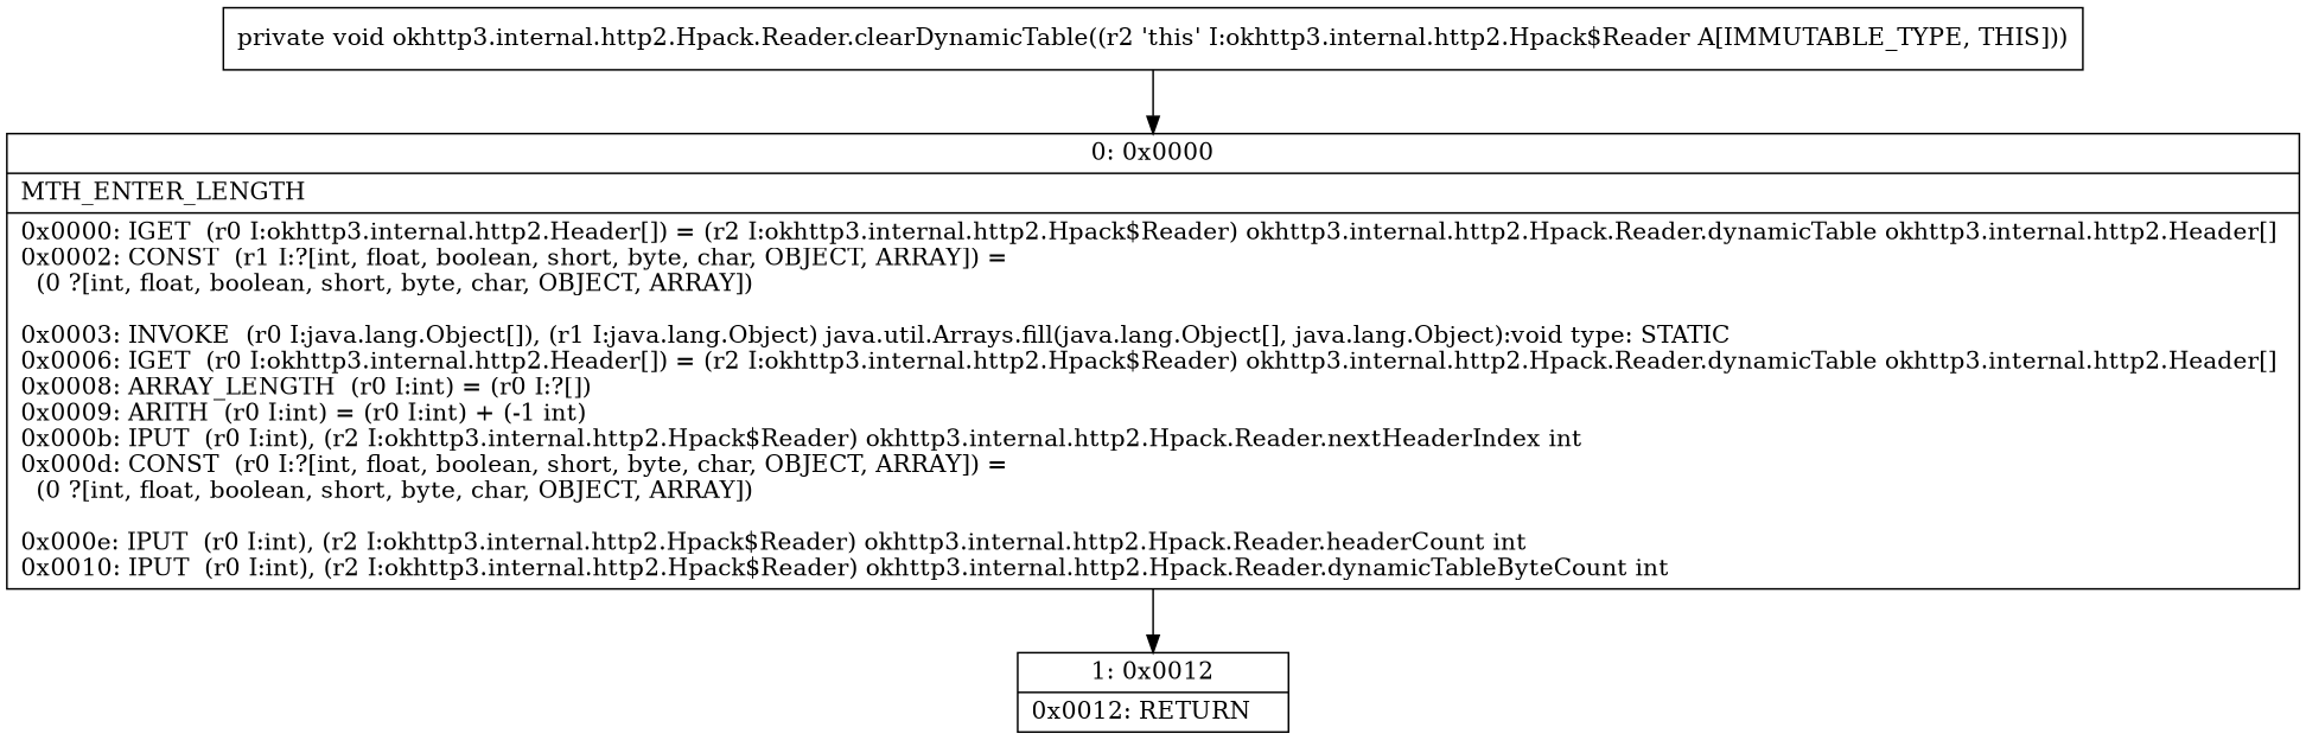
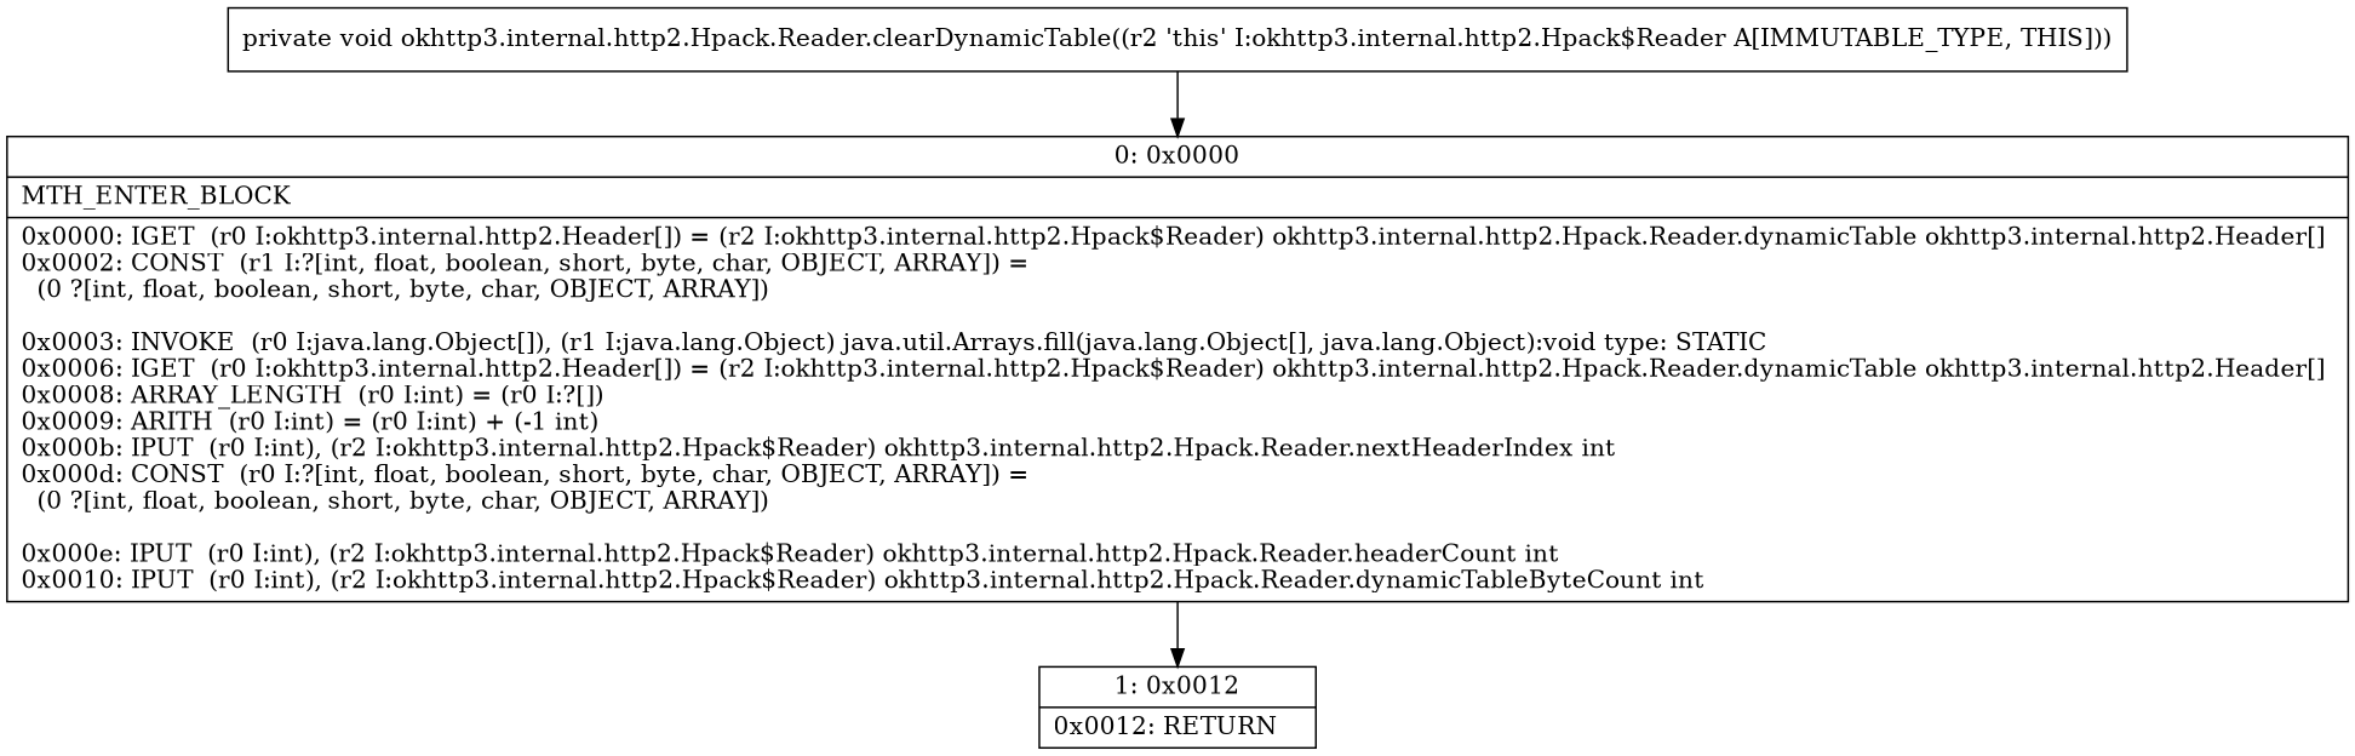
  digraph {
    node [shape=record]
-   n1 [label="{0\:\ 0x0000|MTH_ENTER_LENGTH\l|0x0000: IGET  (r0 I:okhttp3.internal.http2.Header[]) = (r2 I:okhttp3.internal.http2.Hpack$Reader) okhttp3.internal.http2.Hpack.Reader.dynamicTable okhttp3.internal.http2.Header[] \l0x0002: CONST  (r1 I:?[int, float, boolean, short, byte, char, OBJECT, ARRAY]) = \l  (0 ?[int, float, boolean, short, byte, char, OBJECT, ARRAY])\l \l0x0003: INVOKE  (r0 I:java.lang.Object[]), (r1 I:java.lang.Object) java.util.Arrays.fill(java.lang.Object[], java.lang.Object):void type: STATIC \l0x0006: IGET  (r0 I:okhttp3.internal.http2.Header[]) = (r2 I:okhttp3.internal.http2.Hpack$Reader) okhttp3.internal.http2.Hpack.Reader.dynamicTable okhttp3.internal.http2.Header[] \l0x0008: ARRAY_LENGTH  (r0 I:int) = (r0 I:?[]) \l0x0009: ARITH  (r0 I:int) = (r0 I:int) + (\-1 int) \l0x000b: IPUT  (r0 I:int), (r2 I:okhttp3.internal.http2.Hpack$Reader) okhttp3.internal.http2.Hpack.Reader.nextHeaderIndex int \l0x000d: CONST  (r0 I:?[int, float, boolean, short, byte, char, OBJECT, ARRAY]) = \l  (0 ?[int, float, boolean, short, byte, char, OBJECT, ARRAY])\l \l0x000e: IPUT  (r0 I:int), (r2 I:okhttp3.internal.http2.Hpack$Reader) okhttp3.internal.http2.Hpack.Reader.headerCount int \l0x0010: IPUT  (r0 I:int), (r2 I:okhttp3.internal.http2.Hpack$Reader) okhttp3.internal.http2.Hpack.Reader.dynamicTableByteCount int \l}"]
+   n1 [label="{0\:\ 0x0000|MTH_ENTER_BLOCK\l|0x0000: IGET  (r0 I:okhttp3.internal.http2.Header[]) = (r2 I:okhttp3.internal.http2.Hpack$Reader) okhttp3.internal.http2.Hpack.Reader.dynamicTable okhttp3.internal.http2.Header[] \l0x0002: CONST  (r1 I:?[int, float, boolean, short, byte, char, OBJECT, ARRAY]) = \l  (0 ?[int, float, boolean, short, byte, char, OBJECT, ARRAY])\l \l0x0003: INVOKE  (r0 I:java.lang.Object[]), (r1 I:java.lang.Object) java.util.Arrays.fill(java.lang.Object[], java.lang.Object):void type: STATIC \l0x0006: IGET  (r0 I:okhttp3.internal.http2.Header[]) = (r2 I:okhttp3.internal.http2.Hpack$Reader) okhttp3.internal.http2.Hpack.Reader.dynamicTable okhttp3.internal.http2.Header[] \l0x0008: ARRAY_LENGTH  (r0 I:int) = (r0 I:?[]) \l0x0009: ARITH  (r0 I:int) = (r0 I:int) + (\-1 int) \l0x000b: IPUT  (r0 I:int), (r2 I:okhttp3.internal.http2.Hpack$Reader) okhttp3.internal.http2.Hpack.Reader.nextHeaderIndex int \l0x000d: CONST  (r0 I:?[int, float, boolean, short, byte, char, OBJECT, ARRAY]) = \l  (0 ?[int, float, boolean, short, byte, char, OBJECT, ARRAY])\l \l0x000e: IPUT  (r0 I:int), (r2 I:okhttp3.internal.http2.Hpack$Reader) okhttp3.internal.http2.Hpack.Reader.headerCount int \l0x0010: IPUT  (r0 I:int), (r2 I:okhttp3.internal.http2.Hpack$Reader) okhttp3.internal.http2.Hpack.Reader.dynamicTableByteCount int \l}"]
    n2 [label="{1\:\ 0x0012|0x0012: RETURN   \l}"]
    n3 [label="{private void okhttp3.internal.http2.Hpack.Reader.clearDynamicTable((r2 'this' I:okhttp3.internal.http2.Hpack$Reader A[IMMUTABLE_TYPE, THIS])) }"]
    n1 -> n2
    n3 -> n1
  }
